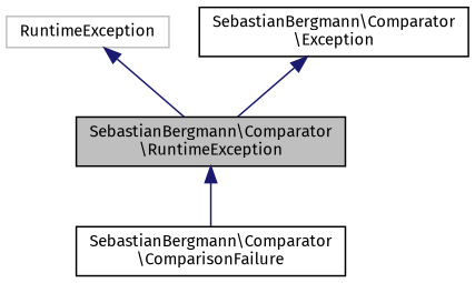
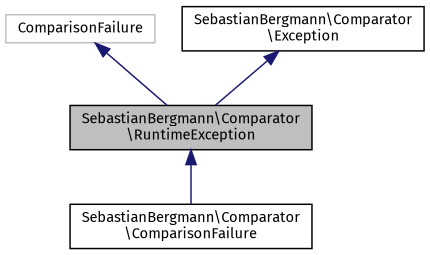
  digraph {
    fontname="Fira Sans"
    node [color=black fillcolor=white fontname="Fira Sans" fontsize=10 shape=record style=filled]
    edge [color=midnightblue dir=back fontname="Fira Sans" fontsize=10 labelfontname=Helvetica labelfontsize=10 style=solid]
    n1 [fillcolor=grey75 fontcolor=black height=0.2 label="SebastianBergmann\\Comparator\l\\RuntimeException" width=0.4]
    n2 [height=0.2 label="SebastianBergmann\\Comparator\l\\ComparisonFailure" width=0.4]
-   n3 [color=grey75 height=0.2 label=RuntimeException width=0.4]
+   n3 [color=grey75 height=0.2 label=ComparisonFailure width=0.4]
    n4 [height=0.2 label="SebastianBergmann\\Comparator\l\\Exception" width=0.4]
    n1 -> n2
    n3 -> n1
    n4 -> n1
  }
